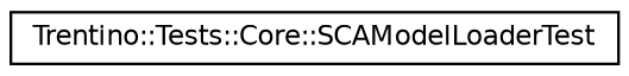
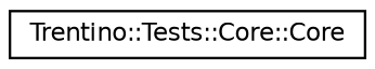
  digraph {
    rankdir=LR
-   n1 [color=black fillcolor=white fontname=Helvetica fontsize=10 height=0.2 label="Trentino::Tests::Core::SCAModelLoaderTest" shape=record style=filled width=0.4]
+   n1 [color=black fillcolor=white fontname=Helvetica fontsize=10 height=0.2 label="Trentino::Tests::Core::Core" shape=record style=filled width=0.4]
  }
